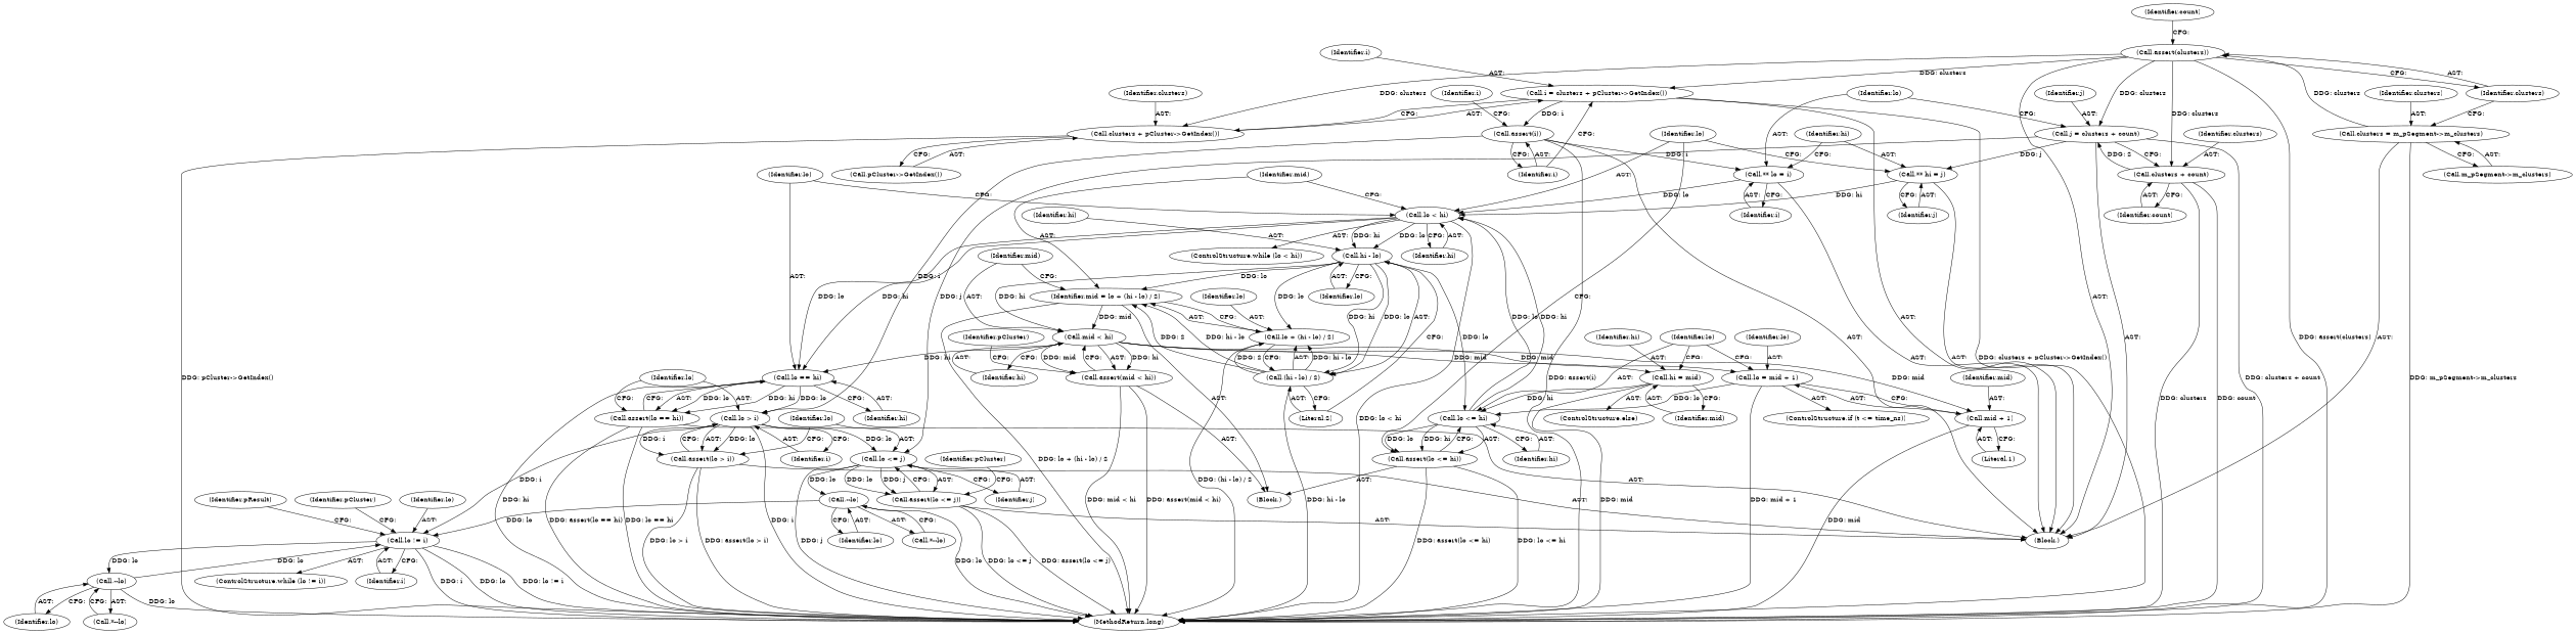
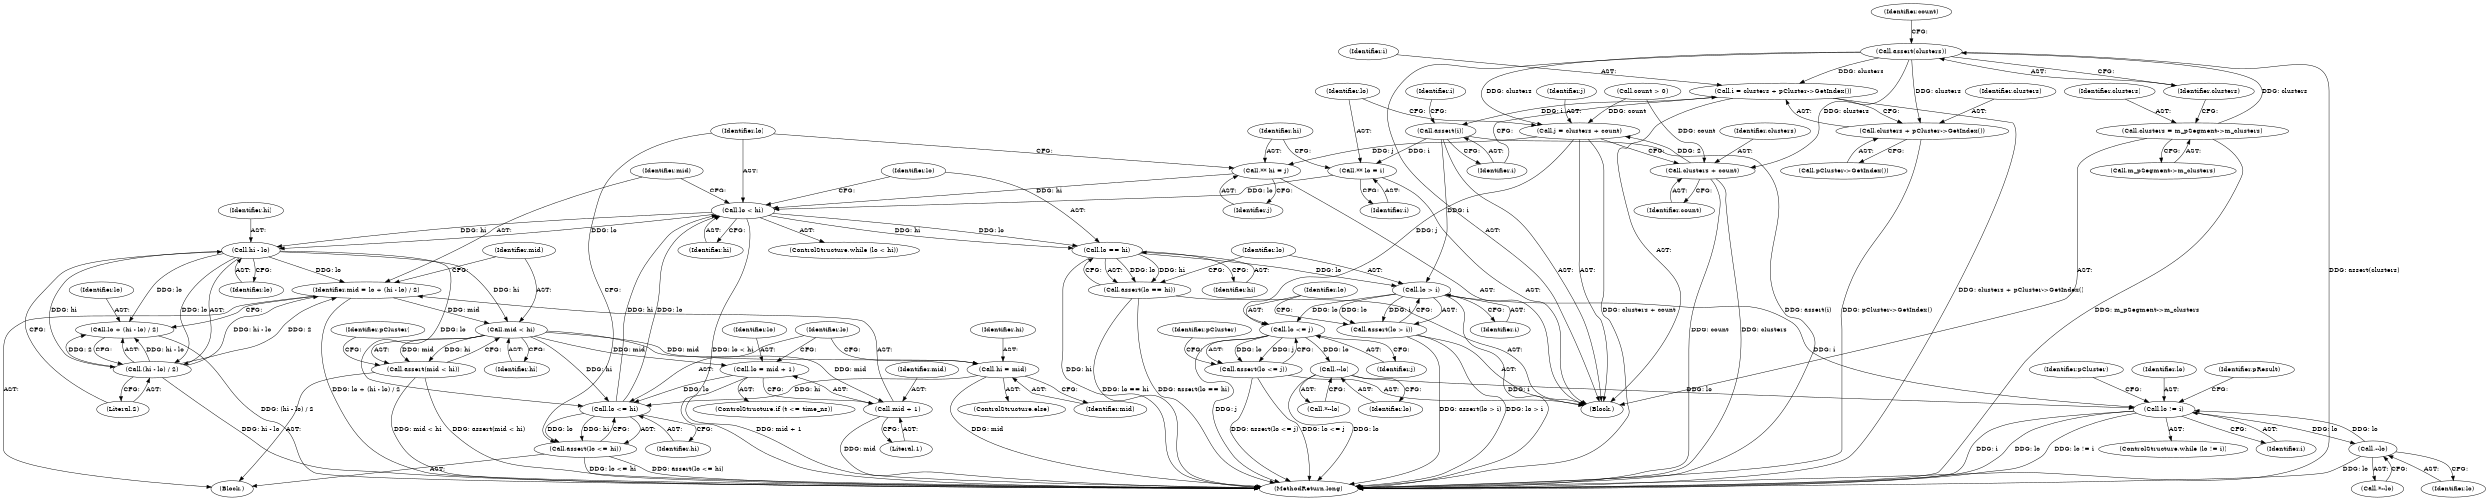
  digraph {
    n1 [label="(Call,assert(clusters))"]
    n2 [label="(Call,i = clusters + pCluster->GetIndex())"]
    n3 [label="(Call,clusters + pCluster->GetIndex())"]
    n4 [label="(Call,j = clusters + count)"]
    n5 [label="(Call,clusters + count)"]
    n6 [label="(Block,)"]
    n7 [label="(Identifier,clusters)"]
    n8 [label="(MethodReturn,long)"]
    n9 [label="(Call,assert(i))"]
    n10 [label="(Call,pCluster->GetIndex())"]
    n11 [label="(Call,lo <= j)"]
    n12 [label="(Call,** hi = j)"]
    n13 [label="(Identifier,count)"]
    n14 [label="(Call,clusters = m_pSegment->m_clusters)"]
    n15 [label="(Call,m_pSegment->m_clusters)"]
    n16 [label="(Call,** lo = i)"]
    n17 [label="(Call,lo > i)"]
    n18 [label="(Identifier,i)"]
    n19 [label="(Call,lo < hi)"]
    n20 [label="(Identifier,i)"]
    n21 [label="(Call,assert(lo > i))"]
    n22 [label="(Call,lo != i)"]
    n23 [label="(Identifier,i)"]
    n24 [label="(Call,hi - lo)"]
    n25 [label="(Call,lo == hi)"]
    n26 [label="(ControlStructure,while (lo < hi))"]
    n27 [label="(Identifier,hi)"]
    n28 [label="(Identifier,mid = lo + (hi - lo) / 2)"]
    n29 [label="(Call,mid < hi)"]
    n30 [label="(Call,lo <= hi)"]
    n31 [label="(Call,lo + (hi - lo) / 2)"]
    n32 [label="(Call,(hi - lo) / 2)"]
    n33 [label="(Identifier,lo)"]
    n34 [label="(Call,assert(lo == hi))"]
    n35 [label="(Identifier,hi)"]
    n36 [label="(Block,)"]
    n37 [label="(Call,assert(mid < hi))"]
    n38 [label="(Call,lo = mid + 1)"]
    n39 [label="(Call,mid + 1)"]
    n40 [label="(Call,hi = mid)"]
    n41 [label="(Identifier,hi)"]
    n42 [label="(Call,assert(lo <= hi))"]
    n43 [label="(Identifier,hi)"]
    n44 [label="(Literal,2)"]
    n45 [label="(ControlStructure,if (t <= time_ns))"]
    n46 [label="(Literal,1)"]
    n47 [label="(Identifier,mid)"]
    n48 [label="(ControlStructure,else)"]
    n49 [label="(Call,assert(lo <= j))"]
    n50 [label="(Call,--lo)"]
    n51 [label="(Identifier,j)"]
    n52 [label="(Call,--lo)"]
    n53 [label="(Identifier,i)"]
    n54 [label="(ControlStructure,while (lo != i))"]
    n55 [label="(Identifier,lo)"]
    n56 [label="(Call,*--lo)"]
    n57 [label="(Identifier,lo)"]
    n58 [label="(Call,*--lo)"]
    n59 [label="(Identifier,j)"]
    n60 [label="(Identifier,hi)"]
    n61 [label="(Identifier,lo)"]
    n62 [label="(Identifier,clusters)"]
    n63 [label="(Identifier,pCluster)"]
    n64 [label="(Identifier,pCluster)"]
    n65 [label="(Identifier,mid)"]
    n66 [label="(Identifier,hi)"]
    n67 [label="(Identifier,lo)"]
    n68 [label="(Identifier,i)"]
    n69 [label="(Identifier,lo)"]
    n70 [label="(Identifier,lo)"]
    n71 [label="(Identifier,lo)"]
    n72 [label="(Identifier,mid)"]
    n73 [label="(Identifier,mid)"]
    n74 [label="(Identifier,clusters)"]
    n75 [label="(Identifier,i)"]
    n76 [label="(Identifier,lo)"]
    n77 [label="(Identifier,lo)"]
    n78 [label="(Identifier,count)"]
    n79 [label="(Identifier,lo)"]
    n80 [label="(Identifier,clusters)"]
    n81 [label="(Identifier,pResult)"]
+   n82 [label="(Call,count > 0)"]
    n83 [label="(Identifier,lo)"]
    n84 [label="(Identifier,j)"]
    n85 [label="(Identifier,pCluster)"]
    n86 [label="(Identifier,hi)"]
    n1 -> n2 [label="DDG: clusters"]
    n1 -> n3 [label="DDG: clusters"]
    n1 -> n4 [label="DDG: clusters"]
    n1 -> n5 [label="DDG: clusters"]
    n1 -> n6 [label="AST: "]
    n1 -> n7 [label="CFG: "]
    n1 -> n8 [label="DDG: assert(clusters)"]
    n2 -> n3 [label="CFG: "]
    n2 -> n6 [label="AST: "]
    n2 -> n8 [label="DDG: clusters + pCluster->GetIndex()"]
    n2 -> n9 [label="DDG: i"]
    n3 -> n2 [label="AST: "]
    n3 -> n8 [label="DDG: pCluster->GetIndex()"]
    n3 -> n10 [label="CFG: "]
    n4 -> n5 [label="CFG: "]
    n4 -> n6 [label="AST: "]
    n4 -> n8 [label="DDG: clusters + count"]
    n4 -> n11 [label="DDG: j"]
    n4 -> n12 [label="DDG: j"]
    n5 -> n4 [label="DDG: 2"]
    n5 -> n8 [label="DDG: count"]
    n5 -> n8 [label="DDG: clusters"]
    n5 -> n13 [label="CFG: "]
    n7 -> n1 [label="AST: "]
    n7 -> n14 [label="CFG: "]
    n9 -> n6 [label="AST: "]
    n9 -> n8 [label="DDG: assert(i)"]
    n9 -> n16 [label="DDG: i"]
    n9 -> n17 [label="DDG: i"]
    n9 -> n18 [label="CFG: "]
    n10 -> n3 [label="AST: "]
    n11 -> n8 [label="DDG: j"]
    n11 -> n49 [label="AST: "]
    n11 -> n49 [label="DDG: lo"]
    n11 -> n49 [label="DDG: j"]
    n11 -> n50 [label="DDG: lo"]
    n11 -> n51 [label="CFG: "]
    n12 -> n6 [label="AST: "]
    n12 -> n19 [label="DDG: hi"]
    n12 -> n59 [label="CFG: "]
    n13 -> n5 [label="AST: "]
    n14 -> n1 [label="DDG: clusters"]
    n14 -> n6 [label="AST: "]
    n14 -> n8 [label="DDG: m_pSegment->m_clusters"]
    n14 -> n15 [label="CFG: "]
    n15 -> n14 [label="AST: "]
    n16 -> n6 [label="AST: "]
    n16 -> n19 [label="DDG: lo"]
    n16 -> n20 [label="CFG: "]
    n17 -> n8 [label="DDG: i"]
    n17 -> n11 [label="DDG: lo"]
    n17 -> n21 [label="AST: "]
    n17 -> n21 [label="DDG: lo"]
    n17 -> n21 [label="DDG: i"]
    n17 -> n22 [label="DDG: i"]
    n17 -> n23 [label="CFG: "]
    n18 -> n2 [label="CFG: "]
    n18 -> n9 [label="AST: "]
    n19 -> n8 [label="DDG: lo < hi"]
    n19 -> n24 [label="DDG: hi"]
    n19 -> n24 [label="DDG: lo"]
    n19 -> n25 [label="DDG: lo"]
    n19 -> n25 [label="DDG: hi"]
    n19 -> n26 [label="AST: "]
    n19 -> n27 [label="CFG: "]
    n20 -> n16 [label="AST: "]
    n21 -> n6 [label="AST: "]
    n21 -> n8 [label="DDG: lo > i"]
    n21 -> n8 [label="DDG: assert(lo > i)"]
    n21 -> n17 [label="CFG: "]
    n22 -> n8 [label="DDG: i"]
    n22 -> n8 [label="DDG: lo"]
    n22 -> n8 [label="DDG: lo != i"]
    n22 -> n52 [label="DDG: lo"]
    n22 -> n53 [label="CFG: "]
    n22 -> n54 [label="AST: "]
    n23 -> n17 [label="AST: "]
    n24 -> n28 [label="DDG: lo"]
    n24 -> n29 [label="DDG: hi"]
    n24 -> n30 [label="DDG: lo"]
    n24 -> n31 [label="DDG: lo"]
    n24 -> n32 [label="AST: "]
    n24 -> n32 [label="DDG: hi"]
    n24 -> n32 [label="DDG: lo"]
    n24 -> n33 [label="CFG: "]
    n25 -> n8 [label="DDG: hi"]
    n25 -> n17 [label="DDG: lo"]
    n25 -> n34 [label="AST: "]
    n25 -> n34 [label="DDG: lo"]
    n25 -> n34 [label="DDG: hi"]
    n25 -> n35 [label="CFG: "]
    n27 -> n19 [label="AST: "]
    n28 -> n8 [label="DDG: lo + (hi - lo) / 2"]
    n28 -> n29 [label="DDG: mid"]
    n28 -> n31 [label="CFG: "]
    n28 -> n36 [label="AST: "]
-   n29 -> n25 [label="DDG: hi"]
+   n29 -> n30 [label="DDG: hi"]
    n29 -> n37 [label="AST: "]
    n29 -> n37 [label="DDG: mid"]
    n29 -> n37 [label="DDG: hi"]
    n29 -> n38 [label="DDG: mid"]
    n29 -> n39 [label="DDG: mid"]
    n29 -> n40 [label="DDG: mid"]
    n29 -> n41 [label="CFG: "]
    n30 -> n19 [label="DDG: lo"]
    n30 -> n19 [label="DDG: hi"]
    n30 -> n42 [label="AST: "]
    n30 -> n42 [label="DDG: lo"]
    n30 -> n42 [label="DDG: hi"]
    n30 -> n43 [label="CFG: "]
    n31 -> n8 [label="DDG: (hi - lo) / 2"]
-   n31 -> n28 [label="AST: "]
+   n39 -> n28 [label="AST: "]
    n31 -> n32 [label="CFG: "]
    n32 -> n8 [label="DDG: hi - lo"]
    n32 -> n28 [label="DDG: hi - lo"]
    n32 -> n28 [label="DDG: 2"]
    n32 -> n31 [label="AST: "]
    n32 -> n31 [label="DDG: hi - lo"]
    n32 -> n31 [label="DDG: 2"]
    n32 -> n44 [label="CFG: "]
    n33 -> n24 [label="AST: "]
    n34 -> n6 [label="AST: "]
    n34 -> n8 [label="DDG: lo == hi"]
    n34 -> n8 [label="DDG: assert(lo == hi)"]
    n34 -> n25 [label="CFG: "]
    n35 -> n25 [label="AST: "]
    n37 -> n8 [label="DDG: mid < hi"]
    n37 -> n8 [label="DDG: assert(mid < hi)"]
    n37 -> n29 [label="CFG: "]
    n37 -> n36 [label="AST: "]
    n38 -> n8 [label="DDG: mid + 1"]
    n38 -> n30 [label="DDG: lo"]
    n38 -> n39 [label="CFG: "]
    n38 -> n45 [label="AST: "]
    n39 -> n8 [label="DDG: mid"]
    n39 -> n38 [label="AST: "]
    n39 -> n46 [label="CFG: "]
    n40 -> n8 [label="DDG: mid"]
    n40 -> n30 [label="DDG: hi"]
    n40 -> n47 [label="CFG: "]
    n40 -> n48 [label="AST: "]
    n41 -> n29 [label="AST: "]
    n42 -> n8 [label="DDG: lo <= hi"]
    n42 -> n8 [label="DDG: assert(lo <= hi)"]
    n42 -> n30 [label="CFG: "]
    n42 -> n36 [label="AST: "]
    n43 -> n30 [label="AST: "]
    n44 -> n24 [label="CFG: "]
    n44 -> n32 [label="AST: "]
    n46 -> n39 [label="AST: "]
    n47 -> n40 [label="AST: "]
    n49 -> n6 [label="AST: "]
    n49 -> n8 [label="DDG: assert(lo <= j)"]
    n49 -> n8 [label="DDG: lo <= j"]
    n49 -> n11 [label="CFG: "]
    n50 -> n8 [label="DDG: lo"]
    n50 -> n22 [label="DDG: lo"]
    n50 -> n55 [label="CFG: "]
    n50 -> n56 [label="AST: "]
    n51 -> n11 [label="AST: "]
    n52 -> n8 [label="DDG: lo"]
    n52 -> n22 [label="DDG: lo"]
    n52 -> n57 [label="CFG: "]
    n52 -> n58 [label="AST: "]
    n53 -> n22 [label="AST: "]
    n55 -> n50 [label="AST: "]
    n56 -> n50 [label="CFG: "]
    n57 -> n52 [label="AST: "]
    n58 -> n52 [label="CFG: "]
    n59 -> n12 [label="AST: "]
    n60 -> n12 [label="AST: "]
    n60 -> n16 [label="CFG: "]
    n61 -> n12 [label="CFG: "]
    n61 -> n19 [label="AST: "]
    n61 -> n42 [label="CFG: "]
    n62 -> n5 [label="AST: "]
    n63 -> n22 [label="CFG: "]
    n64 -> n49 [label="CFG: "]
    n65 -> n39 [label="AST: "]
    n66 -> n24 [label="AST: "]
    n67 -> n17 [label="AST: "]
    n67 -> n34 [label="CFG: "]
    n68 -> n9 [label="CFG: "]
    n69 -> n22 [label="AST: "]
    n70 -> n31 [label="AST: "]
    n71 -> n38 [label="AST: "]
    n72 -> n19 [label="CFG: "]
    n72 -> n28 [label="AST: "]
    n73 -> n28 [label="CFG: "]
    n73 -> n29 [label="AST: "]
    n74 -> n3 [label="AST: "]
    n75 -> n2 [label="AST: "]
    n76 -> n30 [label="AST: "]
    n76 -> n38 [label="CFG: "]
    n76 -> n40 [label="CFG: "]
    n77 -> n19 [label="CFG: "]
    n77 -> n25 [label="AST: "]
    n78 -> n1 [label="CFG: "]
    n79 -> n4 [label="CFG: "]
    n79 -> n16 [label="AST: "]
    n80 -> n14 [label="AST: "]
    n81 -> n22 [label="CFG: "]
+   n82 -> n4 [label="DDG: count"]
+   n82 -> n5 [label="DDG: count"]
    n83 -> n11 [label="AST: "]
    n83 -> n21 [label="CFG: "]
    n84 -> n4 [label="AST: "]
    n85 -> n37 [label="CFG: "]
    n86 -> n40 [label="AST: "]
  }
